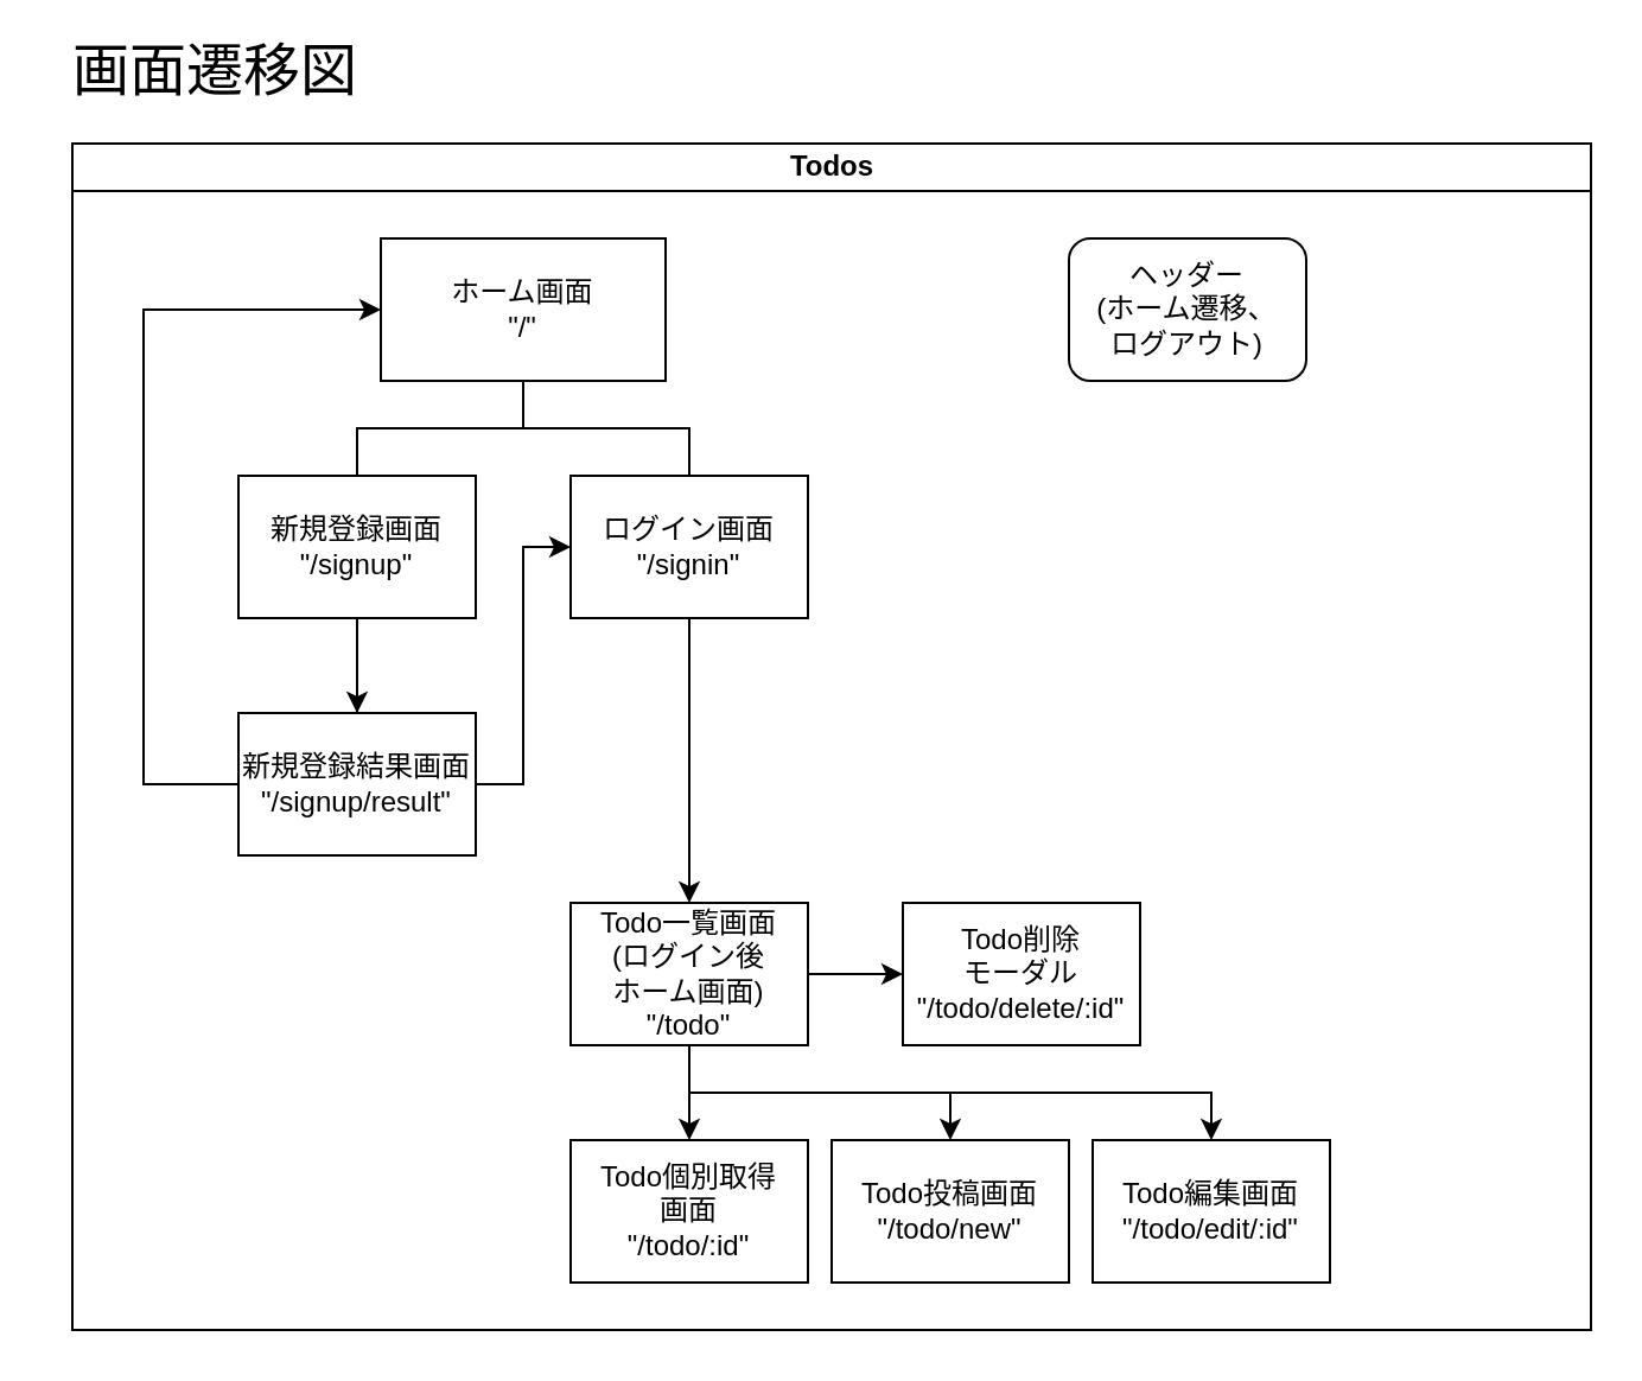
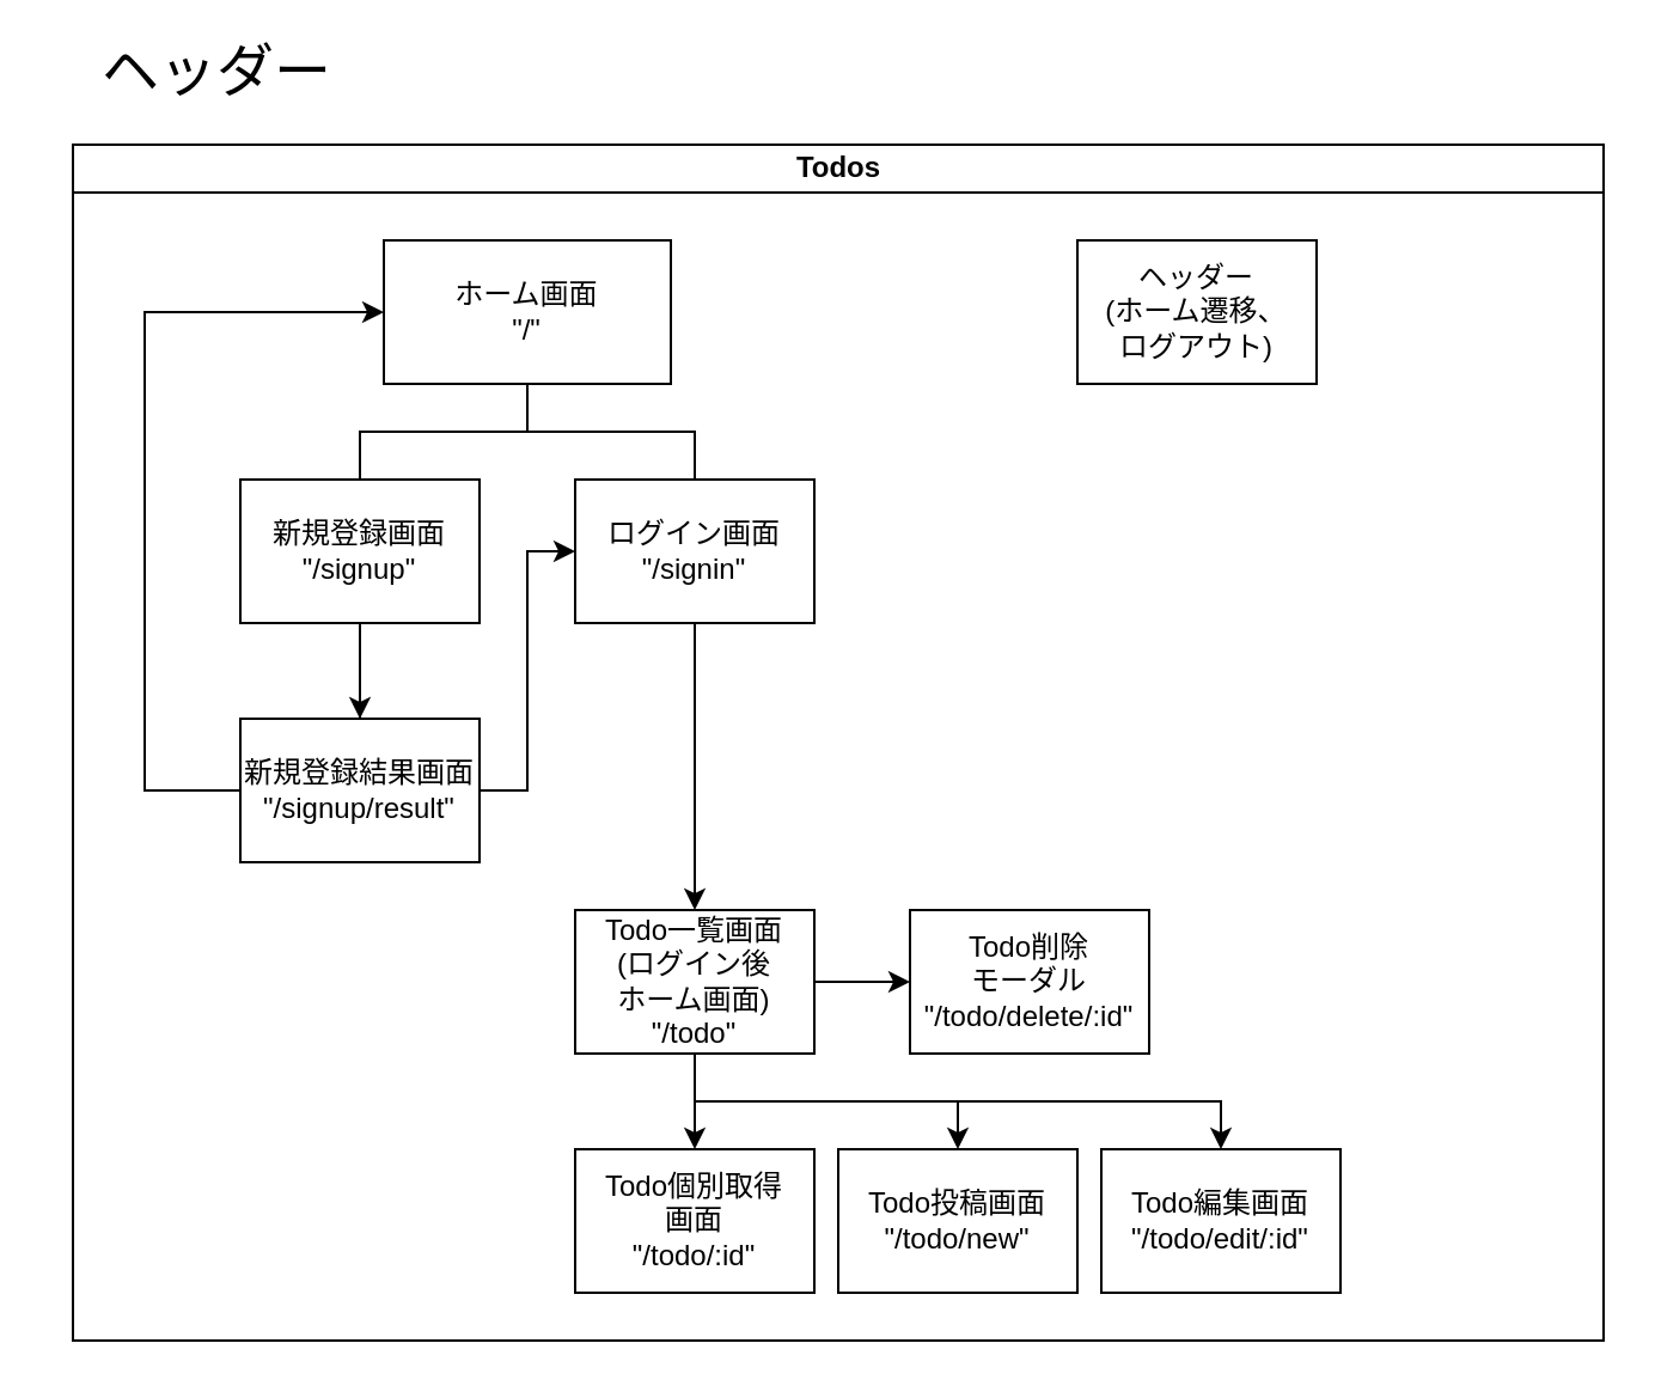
  <mxCell id="0" />
  <mxCell id="1" parent="0" />
  <mxCell id="2" value="Todos" style="swimlane;html=1;startSize=20;horizontal=1;containerType=tree;newEdgeStyle={&quot;edgeStyle&quot;:&quot;elbowEdgeStyle&quot;,&quot;startArrow&quot;:&quot;none&quot;,&quot;endArrow&quot;:&quot;none&quot;};" vertex="1" parent="1"><mxGeometry x="30" y="60" width="640" height="500" as="geometry" /></mxCell>
  <mxCell id="3" value="" style="edgeStyle=elbowEdgeStyle;elbow=vertical;startArrow=none;endArrow=none;rounded=0;entryX=0.5;entryY=0;entryDx=0;entryDy=0;" edge="1" parent="2" source="5" target="7"><mxGeometry relative="1" as="geometry" /></mxCell>
  <mxCell id="4" value="" style="edgeStyle=elbowEdgeStyle;elbow=vertical;startArrow=none;endArrow=none;rounded=0;" edge="1" parent="2" source="5" target="9"><mxGeometry relative="1" as="geometry" /></mxCell>
  <mxCell id="5" value="ホーム画面&lt;br&gt;&quot;/&quot;" style="whiteSpace=wrap;html=1;align=center;treeFolding=1;treeMoving=1;newEdgeStyle={&quot;edgeStyle&quot;:&quot;elbowEdgeStyle&quot;,&quot;startArrow&quot;:&quot;none&quot;,&quot;endArrow&quot;:&quot;none&quot;};" vertex="1" parent="2"><mxGeometry x="130" y="40" width="120" height="60" as="geometry" /></mxCell>
  <mxCell id="6" style="edgeStyle=orthogonalEdgeStyle;rounded=0;orthogonalLoop=1;jettySize=auto;html=1;entryX=0.5;entryY=0;entryDx=0;entryDy=0;" edge="1" parent="2" source="7" target="13"><mxGeometry relative="1" as="geometry" /></mxCell>
  <mxCell id="7" value="新規登録画面&lt;br&gt;&quot;/signup&quot;" style="whiteSpace=wrap;html=1;align=center;verticalAlign=middle;treeFolding=1;treeMoving=1;newEdgeStyle={&quot;edgeStyle&quot;:&quot;elbowEdgeStyle&quot;,&quot;startArrow&quot;:&quot;none&quot;,&quot;endArrow&quot;:&quot;none&quot;};" vertex="1" parent="2"><mxGeometry x="70" y="140" width="100" height="60" as="geometry" /></mxCell>
  <mxCell id="8" style="edgeStyle=orthogonalEdgeStyle;rounded=0;orthogonalLoop=1;jettySize=auto;html=1;exitX=0.5;exitY=1;exitDx=0;exitDy=0;entryX=0.5;entryY=0;entryDx=0;entryDy=0;" edge="1" parent="2" source="9" target="15"><mxGeometry relative="1" as="geometry" /></mxCell>
  <mxCell id="9" value="ログイン画面&lt;br&gt;&quot;/signin&quot;" style="whiteSpace=wrap;html=1;align=center;verticalAlign=middle;treeFolding=1;treeMoving=1;newEdgeStyle={&quot;edgeStyle&quot;:&quot;elbowEdgeStyle&quot;,&quot;startArrow&quot;:&quot;none&quot;,&quot;endArrow&quot;:&quot;none&quot;};" vertex="1" parent="2"><mxGeometry x="210" y="140" width="100" height="60" as="geometry" /></mxCell>
  <mxCell id="10" value="" style="edgeStyle=elbowEdgeStyle;elbow=vertical;startArrow=none;endArrow=none;rounded=0;" edge="1" target="13" source="7" parent="2"><mxGeometry relative="1" as="geometry"><mxPoint x="230" y="180" as="sourcePoint" /></mxGeometry></mxCell>
  <mxCell id="11" style="edgeStyle=orthogonalEdgeStyle;rounded=0;orthogonalLoop=1;jettySize=auto;html=1;exitX=1;exitY=0.5;exitDx=0;exitDy=0;entryX=0;entryY=0.5;entryDx=0;entryDy=0;" edge="1" parent="2" source="13" target="9"><mxGeometry relative="1" as="geometry" /></mxCell>
  <mxCell id="12" style="edgeStyle=orthogonalEdgeStyle;rounded=0;orthogonalLoop=1;jettySize=auto;html=1;entryX=0;entryY=0.5;entryDx=0;entryDy=0;" edge="1" parent="2" source="13" target="5"><mxGeometry relative="1" as="geometry"><Array as="points"><mxPoint x="30" y="270" /><mxPoint x="30" y="70" /></Array></mxGeometry></mxCell>
  <mxCell id="13" value="新規登録結果画面&lt;br&gt;&quot;/signup/result&quot;" style="whiteSpace=wrap;html=1;align=center;verticalAlign=middle;treeFolding=1;treeMoving=1;newEdgeStyle={&quot;edgeStyle&quot;:&quot;elbowEdgeStyle&quot;,&quot;startArrow&quot;:&quot;none&quot;,&quot;endArrow&quot;:&quot;none&quot;};" vertex="1" parent="2"><mxGeometry x="70" y="240" width="100" height="60" as="geometry" /></mxCell>
  <mxCell id="14" style="edgeStyle=orthogonalEdgeStyle;rounded=0;orthogonalLoop=1;jettySize=auto;html=1;exitX=1;exitY=0.5;exitDx=0;exitDy=0;entryX=0;entryY=0.5;entryDx=0;entryDy=0;" edge="1" parent="2" source="15" target="22"><mxGeometry relative="1" as="geometry" /></mxCell>
  <mxCell id="15" value="Todo一覧画面&lt;br&gt;(ログイン後&lt;br&gt;ホーム画面)&lt;br&gt;&quot;/todo&quot;" style="whiteSpace=wrap;html=1;align=center;verticalAlign=middle;treeFolding=1;treeMoving=1;newEdgeStyle={&quot;edgeStyle&quot;:&quot;elbowEdgeStyle&quot;,&quot;startArrow&quot;:&quot;none&quot;,&quot;endArrow&quot;:&quot;none&quot;};" vertex="1" parent="2"><mxGeometry x="210" y="320" width="100" height="60" as="geometry" /></mxCell>
  <mxCell id="16" style="edgeStyle=orthogonalEdgeStyle;rounded=0;orthogonalLoop=1;jettySize=auto;html=1;exitX=0.5;exitY=1;exitDx=0;exitDy=0;entryX=0.5;entryY=0;entryDx=0;entryDy=0;" edge="1" target="17" source="15" parent="2"><mxGeometry relative="1" as="geometry"><mxPoint x="300" y="360" as="sourcePoint" /></mxGeometry></mxCell>
  <mxCell id="17" value="Todo個別取得&lt;br&gt;画面&lt;br&gt;&quot;/todo/:id&quot;" style="whiteSpace=wrap;html=1;align=center;verticalAlign=middle;treeFolding=1;treeMoving=1;newEdgeStyle={&quot;edgeStyle&quot;:&quot;elbowEdgeStyle&quot;,&quot;startArrow&quot;:&quot;none&quot;,&quot;endArrow&quot;:&quot;none&quot;};" vertex="1" parent="2"><mxGeometry x="210" y="420" width="100" height="60" as="geometry" /></mxCell>
  <mxCell id="18" style="edgeStyle=orthogonalEdgeStyle;rounded=0;orthogonalLoop=1;jettySize=auto;html=1;exitX=0.5;exitY=1;exitDx=0;exitDy=0;entryX=0.5;entryY=0;entryDx=0;entryDy=0;" edge="1" target="19" source="15" parent="2"><mxGeometry relative="1" as="geometry"><mxPoint x="300" y="460" as="sourcePoint" /></mxGeometry></mxCell>
  <mxCell id="19" value="Todo投稿画面&lt;br&gt;&quot;/todo/new&quot;" style="whiteSpace=wrap;html=1;align=center;verticalAlign=middle;treeFolding=1;treeMoving=1;newEdgeStyle={&quot;edgeStyle&quot;:&quot;elbowEdgeStyle&quot;,&quot;startArrow&quot;:&quot;none&quot;,&quot;endArrow&quot;:&quot;none&quot;};" vertex="1" parent="2"><mxGeometry x="320" y="420" width="100" height="60" as="geometry" /></mxCell>
  <mxCell id="20" style="edgeStyle=orthogonalEdgeStyle;rounded=0;orthogonalLoop=1;jettySize=auto;html=1;exitX=0.5;exitY=1;exitDx=0;exitDy=0;entryX=0.5;entryY=0;entryDx=0;entryDy=0;" edge="1" target="21" source="15" parent="2"><mxGeometry relative="1" as="geometry"><mxPoint x="300" y="460" as="sourcePoint" /></mxGeometry></mxCell>
  <mxCell id="21" value="Todo編集画面&lt;br&gt;&quot;/todo/edit/:id&quot;" style="whiteSpace=wrap;html=1;align=center;verticalAlign=middle;treeFolding=1;treeMoving=1;newEdgeStyle={&quot;edgeStyle&quot;:&quot;elbowEdgeStyle&quot;,&quot;startArrow&quot;:&quot;none&quot;,&quot;endArrow&quot;:&quot;none&quot;};" vertex="1" parent="2"><mxGeometry x="430" y="420" width="100" height="60" as="geometry" /></mxCell>
  <mxCell id="22" value="Todo削除&lt;br&gt;モーダル&lt;br&gt;&quot;/todo/delete/:id&quot;" style="whiteSpace=wrap;html=1;align=center;verticalAlign=middle;treeFolding=1;treeMoving=1;newEdgeStyle={&quot;edgeStyle&quot;:&quot;elbowEdgeStyle&quot;,&quot;startArrow&quot;:&quot;none&quot;,&quot;endArrow&quot;:&quot;none&quot;};" vertex="1" parent="2"><mxGeometry x="350" y="320" width="100" height="60" as="geometry" /></mxCell>
- <mxCell id="23" value="ヘッダー&lt;br&gt;(ホーム遷移、&lt;br&gt;ログアウト)" style="whiteSpace=wrap;html=1;align=center;verticalAlign=middle;treeFolding=1;treeMoving=1;newEdgeStyle={&quot;edgeStyle&quot;:&quot;elbowEdgeStyle&quot;,&quot;startArrow&quot;:&quot;none&quot;,&quot;endArrow&quot;:&quot;none&quot;};rounded=1;" vertex="1" parent="2"><mxGeometry x="420" y="40" width="100" height="60" as="geometry" /></mxCell>
- <mxCell id="24" value="&lt;font style=&quot;font-size: 24px&quot;&gt;画面遷移図&lt;/font&gt;" style="text;html=1;align=center;verticalAlign=middle;resizable=0;points=[];autosize=1;fontStyle=0" vertex="1" parent="1"><mxGeometry x="20" y="20" width="140" height="20" as="geometry" /></mxCell>
+ <mxCell id="23" value="ヘッダー&lt;br&gt;(ホーム遷移、&lt;br&gt;ログアウト)" style="whiteSpace=wrap;html=1;align=center;verticalAlign=middle;treeFolding=1;treeMoving=1;newEdgeStyle={&quot;edgeStyle&quot;:&quot;elbowEdgeStyle&quot;,&quot;startArrow&quot;:&quot;none&quot;,&quot;endArrow&quot;:&quot;none&quot;};" vertex="1" parent="2"><mxGeometry x="420" y="40" width="100" height="60" as="geometry" /></mxCell>
+ <mxCell id="24" value="&lt;font style=&quot;font-size: 24px&quot;&gt;ヘッダー&lt;/font&gt;" style="text;html=1;align=center;verticalAlign=middle;resizable=0;points=[];autosize=1;fontStyle=0" vertex="1" parent="1"><mxGeometry x="20" y="20" width="140" height="20" as="geometry" /></mxCell>
